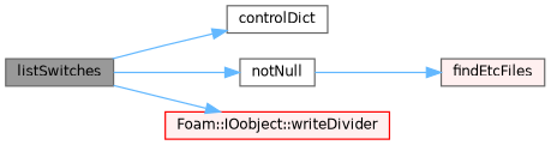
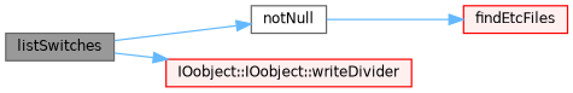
  digraph {
    rankdir=LR
    node [color=grey40 fillcolor=white fontname=Helvetica fontsize=10 shape=box style=filled]
    edge [color=steelblue1 fontname=Helvetica fontsize=10 labelfontname=Helvetica labelfontsize=10 style=solid]
    n1 [color=gray40 fillcolor=grey60 fontcolor=black height=0.2 label=listSwitches width=0.4]
-   n2 [height=0.2 label=controlDict width=0.4]
    n3 [height=0.2 label=notNull width=0.4]
-   n4 [color=red fillcolor="#FFF0F0" height=0.2 label="Foam::IOobject::writeDivider" width=0.4]
-   n5 [fillcolor="#FFF0F0" height=0.2 label=findEtcFiles width=0.4]
-   n1 -> n2
+   n4 [color=red fillcolor="#FFF0F0" height=0.2 label="IOobject::IOobject::writeDivider" width=0.4]
+   n5 [color=red fillcolor="#FFF0F0" height=0.2 label=findEtcFiles width=0.4]
    n1 -> n3
    n1 -> n4
    n3 -> n5
  }
